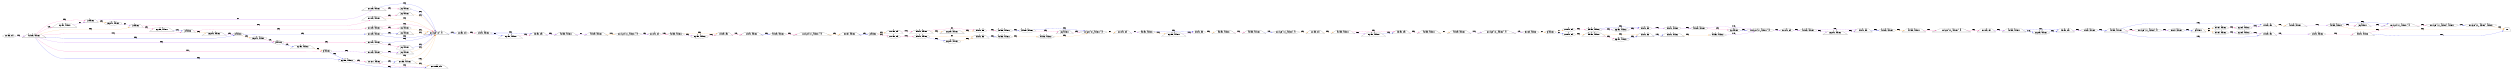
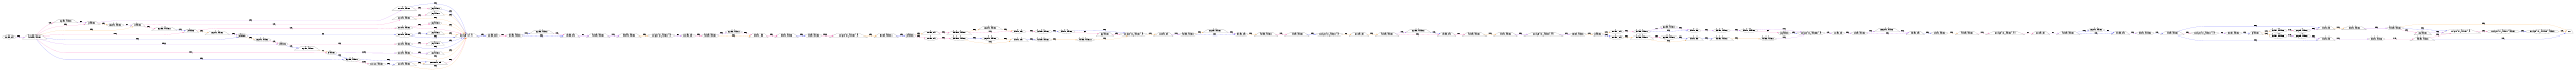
  digraph {
    rankdir=LR
    node [shape=ellipse]
    edge [color=deeppink]
    n1 [label="mov eax , edi"]
    n2 [label="and eax , address" shape=trapezium]
    n3 [label="cmp eax , address" shape=trapezium]
    n4 [label="je address" shape=trapezium]
    n5 [label="je address" shape=trapezium]
    n6 [label="je address" shape=trapezium]
    n7 [label="je address"]
    n8 [label="je address"]
    n9 [label="je address"]
    n10 [label="cmp eax , address"]
    n11 [label="mov eax , address" shape=trapezium]
    n12 [label="cmp eax , address"]
    n13 [label="mov eax , address" shape=trapezium]
    n14 [label="cmp eax , address" shape=trapezium]
    n15 [label="mov eax , address"]
    n16 [label="cmp eax , address" shape=trapezium]
    n17 [label="mov eax , address"]
    n18 [label="cmp eax , address"]
    n19 [label="mov eax , address"]
    n20 [label="cmp eax , address" shape=trapezium]
    n21 [label="mov eax , address"]
    n22 [label="mov mov , address"]
    n23 [label="cmovne eax , edx" shape=trapezium]
    n24 [label="jmp address"]
    n25 [label="mov byte [ rsi ] , al" shape=trapezium]
    n26 [label="mov eax , edi"]
    n27 [label="and eax , address"]
    n28 [label="jmp address" shape=trapezium]
    n29 [label="cmp eax , address" shape=trapezium]
    n30 [label="sbb eax , eax" shape=trapezium]
    n31 [label="and eax , address" shape=trapezium]
    n32 [label="add eax , address" shape=trapezium]
    n33 [label="mov byte [ rsi + address ] , al"]
    n34 [label="mov eax , edi"]
    n35 [label="and eax , address"]
    n36 [label="cmp eax , address"]
    n37 [label="sbb eax , eax" shape=trapezium]
    n38 [label="and eax , address" shape=trapezium]
    n39 [label="add eax , address"]
    n40 [label="mov byte [ rsi + address ] , al" shape=trapezium]
    n41 [label="test edi , address" shape=trapezium]
    n42 [label="je address"]
    n43 [label="mov eax , edi" shape=trapezium]
    n44 [label="mov eax , edi"]
    n45 [label="and eax , address" shape=trapezium]
    n46 [label="and eax , address"]
    n47 [label="cmp eax , address" shape=trapezium]
    n48 [label="sbb eax , eax"]
    n49 [label="cmp eax , address"]
    n50 [label="sbb eax , eax" shape=trapezium]
    n51 [label="jmp address"]
    n52 [label="and eax , address"]
    n53 [label="add eax , address"]
    n54 [label="jmp address" shape=trapezium]
    n55 [label="mov byte [ rsi + address ] , al"]
    n56 [label="mov eax , edi" shape=trapezium]
    n57 [label="and eax , address"]
    n58 [label="and eax , address"]
    n59 [label="add eax , address"]
    n60 [label="jmp address" shape=trapezium]
    n61 [label="cmp eax , address" shape=trapezium]
    n62 [label="sbb eax , eax"]
    n63 [label="and eax , address" shape=trapezium]
    n64 [label="add eax , address" shape=trapezium]
    n65 [label="mov byte [ rsi + address ] , al"]
    n66 [label="mov eax , edi" shape=trapezium]
    n67 [label="and eax , address" shape=trapezium]
    n68 [label="cmp eax , address" shape=trapezium]
    n69 [label="sbb eax , eax" shape=trapezium]
    n70 [label="and eax , address" shape=trapezium]
    n71 [label="add eax , address" shape=trapezium]
    n72 [label="mov byte [ rsi + address ] , al" shape=trapezium]
    n73 [label="test edi , address"]
    n74 [label="je address"]
    n75 [label="mov eax , edi"]
    n76 [label="mov eax , edi"]
    n77 [label="and eax , address"]
    n78 [label="and eax , address" shape=trapezium]
    n79 [label="cmp eax , address"]
    n80 [label="sbb eax , eax"]
    n81 [label="cmp eax , address"]
    n82 [label="sbb eax , eax" shape=trapezium]
    n83 [label="and eax , address"]
    n84 [label="add eax , address"]
    n85 [label="jmp address"]
    n86 [label="mov byte [ rsi + address ] , al"]
    n87 [label="mov eax , edi"]
    n88 [label="and eax , address"]
    n89 [label="and eax , address" shape=trapezium]
    n90 [label="add eax , address"]
    n91 [label="jmp address" shape=trapezium]
    n92 [label="cmp eax , address" shape=trapezium]
    n93 [label="sbb eax , eax" shape=trapezium]
    n94 [label="and eax , address"]
    n95 [label="add eax , address" shape=trapezium]
    n96 [label="mov byte [ rsi + address ] , al" shape=trapezium]
    n97 [label="mov eax , edi" shape=trapezium]
    n98 [label="and eax , address" shape=trapezium]
    n99 [label="cmp eax , address"]
    n100 [label="sbb eax , eax" shape=trapezium]
    n101 [label="and eax , address"]
    n102 [label="add eax , address" shape=trapezium]
    n103 [label="mov byte [ rsi + address ] , al"]
    n104 [label="sbb eax , eax" shape=trapezium]
    n105 [label="sbb eax , eax" shape=trapezium]
    n106 [label="test edi , address"]
    n107 [label="and eax , address" shape=trapezium]
    n108 [label="and eax , address"]
    n109 [label="je address" shape=trapezium]
    n110 [label="and edi , address"]
    n111 [label="and edi , address"]
    n112 [label="cmp edi , address"]
    n113 [label="cmp edi , address"]
    n114 [label="add eax , address"]
    n115 [label="jmp address" shape=trapezium]
    n116 [label="mov byte [ rsi + address ] , al" shape=trapezium]
    n117 [label=retn shape=trapezium]
    n118 [label="mov byte [ rsi + address ] , address"]
    n119 [label="mov byte [ rsi + address ] , address"]
    n120 [label="add eax , address" shape=trapezium]
    n121 [label="jmp address" shape=trapezium]
    n122 [label="mov eax , address" shape=trapezium]
    n1 -> n2 [color=purple label=DFG]
    n2 -> n3 [label=CFG]
    n2 -> n4 [label=DFG]
    n2 -> n5 [color=darkorange label=DFG]
    n2 -> n6 [label=DFG]
    n2 -> n7 [color=blue label=DFG]
    n2 -> n8 [color=purple label=DFG]
    n2 -> n9 [label=DFG]
    n2 -> n10 [color=blue label=DFG]
    n3 -> n4 [color=purple label=CFG]
    n4 -> n11 [color=purple label=CFG]
    n4 -> n12 [color=darkorange label=CFG]
    n5 -> n13 [label=CFG]
    n5 -> n14 [label=CFG]
    n6 -> n15 [label=CFG]
    n6 -> n16 [color=darkorange label=CFG]
    n7 -> n17 [color=blue label=CFG]
    n7 -> n18 [color=darkorange label=CFG]
    n8 -> n19 [label=CFG]
    n8 -> n20 [color=blue label=CFG]
    n9 -> n10 [color=blue label=CFG]
    n9 -> n21 [color=purple label=CFG]
    n10 -> n22 [label=CFG]
    n10 -> n23 [color=blue label=DFG]
    n11 -> n24 [label=CFG]
    n11 -> n25 [color=blue label=DFG]
    n12 -> n5 [color=purple label=CFG]
    n13 -> n25 [color=darkorange label=DFG]
    n13 -> n28 [label=CFG]
    n14 -> n6 [color=blue label=CFG]
    n15 -> n25 [label=DFG]
    n15 -> n51 [label=CFG]
    n16 -> n7 [color=purple label=CFG]
    n17 -> n25 [color=blue label=DFG]
    n17 -> n60 [color=blue label=CFG]
    n18 -> n8 [label=CFG]
    n19 -> n25 [color=blue label=DFG]
    n19 -> n91 [label=CFG]
    n20 -> n9 [color=darkorange label=CFG]
    n21 -> n25 [color=darkorange label=DFG]
    n21 -> n121 [color=purple label=CFG]
    n22 -> n122 [color=blue label=CFG]
-   n23 -> n22 [label=DFG]
+   n23 -> n25 [label=DFG]
    n24 -> n25 [color=blue label=CFG]
    n25 -> n26 [color=blue label=CFG]
    n26 -> n27 [label=DFG]
    n27 -> n29 [color=blue label=DFG]
    n27 -> n30 [color=blue label=DFG]
    n28 -> n25 [color=darkorange label=CFG]
    n29 -> n30 [label=DFG]
    n30 -> n31 [color=purple label=DFG]
    n31 -> n32 [color=purple label=DFG]
    n32 -> n33 [color=darkorange label=DFG]
    n33 -> n34 [color=purple label=CFG]
    n34 -> n35 [label=DFG]
    n35 -> n36 [color=purple label=DFG]
    n35 -> n37 [color=darkorange label=DFG]
    n36 -> n37 [label=DFG]
    n37 -> n38 [label=DFG]
    n38 -> n39 [color=blue label=DFG]
    n39 -> n40 [label=DFG]
    n40 -> n41 [color=darkorange label=CFG]
    n41 -> n42 [color=blue label=CFG]
    n42 -> n43 [color=darkorange label=CFG]
    n42 -> n44 [label=CFG]
    n43 -> n45 [label=DFG]
    n44 -> n46 [label=DFG]
    n45 -> n47 [color=darkorange label=DFG]
    n45 -> n48 [label=DFG]
    n46 -> n49 [color=blue label=DFG]
    n46 -> n50 [color=darkorange label=DFG]
    n47 -> n48 [color=darkorange label=DFG]
    n48 -> n52 [label=DFG]
    n49 -> n50 [color=darkorange label=DFG]
    n50 -> n58 [color=blue label=DFG]
    n51 -> n25 [color=darkorange label=CFG]
    n52 -> n53 [color=blue label=DFG]
    n53 -> n54 [label=CFG]
    n53 -> n55 [color=blue label=DFG]
    n54 -> n55 [label=CFG]
    n55 -> n56 [color=darkorange label=CFG]
    n56 -> n57 [color=purple label=DFG]
    n57 -> n61 [color=darkorange label=DFG]
    n57 -> n62 [color=blue label=DFG]
    n58 -> n59 [color=darkorange label=DFG]
    n59 -> n55 [color=darkorange label=DFG]
    n60 -> n25 [color=darkorange label=CFG]
    n61 -> n62 [color=purple label=DFG]
    n62 -> n63 [color=darkorange label=DFG]
    n63 -> n64 [label=DFG]
    n64 -> n65 [color=blue label=DFG]
    n65 -> n66 [color=darkorange label=CFG]
    n66 -> n67 [color=darkorange label=DFG]
    n67 -> n68 [color=purple label=DFG]
    n67 -> n69 [label=DFG]
    n68 -> n69 [color=blue label=DFG]
    n69 -> n70 [label=DFG]
    n70 -> n71 [color=darkorange label=DFG]
    n71 -> n72 [color=purple label=DFG]
    n72 -> n73 [color=purple label=CFG]
    n73 -> n74 [color=darkorange label=CFG]
    n74 -> n75 [color=darkorange label=CFG]
    n74 -> n76 [color=blue label=CFG]
    n75 -> n77 [label=DFG]
    n76 -> n78 [color=darkorange label=DFG]
    n77 -> n79 [color=purple label=DFG]
    n77 -> n80 [color=blue label=DFG]
    n78 -> n81 [label=DFG]
    n78 -> n82 [color=darkorange label=DFG]
    n79 -> n80 [color=purple label=DFG]
    n80 -> n83 [color=purple label=DFG]
    n81 -> n82 [color=blue label=DFG]
    n82 -> n89 [color=blue label=DFG]
    n83 -> n84 [color=purple label=DFG]
    n84 -> n85 [label=CFG]
    n84 -> n86 [color=purple label=DFG]
    n85 -> n86 [color=blue label=CFG]
    n86 -> n87 [color=purple label=CFG]
    n87 -> n88 [color=purple label=DFG]
    n88 -> n92 [color=purple label=DFG]
    n88 -> n93 [color=purple label=DFG]
    n89 -> n90 [color=darkorange label=DFG]
    n90 -> n86 [color=purple label=DFG]
    n91 -> n25 [color=blue label=CFG]
    n92 -> n93 [color=purple label=DFG]
    n93 -> n94 [color=blue label=DFG]
    n94 -> n95 [color=darkorange label=DFG]
    n95 -> n96 [label=DFG]
    n96 -> n97 [label=CFG]
    n97 -> n98 [color=purple label=DFG]
    n98 -> n99 [color=blue label=DFG]
    n98 -> n100 [color=blue label=DFG]
    n99 -> n100 [color=blue label=DFG]
    n100 -> n101 [color=purple label=DFG]
    n101 -> n102 [color=blue label=DFG]
    n102 -> n103 [label=DFG]
    n102 -> n104 [color=blue label=DFG]
    n102 -> n105 [color=blue label=DFG]
    n103 -> n106 [color=purple label=CFG]
    n104 -> n107 [color=darkorange label=DFG]
    n105 -> n108 [color=purple label=DFG]
    n106 -> n109 [color=blue label=CFG]
    n107 -> n114 [color=purple label=DFG]
    n108 -> n120 [label=DFG]
    n109 -> n110 [color=darkorange label=CFG]
    n109 -> n111 [color=darkorange label=CFG]
    n110 -> n112 [label=DFG]
    n111 -> n113 [color=purple label=DFG]
    n112 -> n104 [color=purple label=DFG]
    n113 -> n105 [color=purple label=DFG]
    n114 -> n115 [label=CFG]
    n114 -> n116 [color=blue label=DFG]
    n114 -> n117 [color=darkorange label=DFG]
    n115 -> n116 [color=purple label=CFG]
    n116 -> n118 [label=CFG]
    n118 -> n119 [color=blue label=CFG]
    n119 -> n117 [color=darkorange label=CFG]
    n120 -> n116 [label=DFG]
    n120 -> n117 [color=blue label=DFG]
    n121 -> n25 [color=darkorange label=CFG]
    n122 -> n23 [color=darkorange label=CFG]
    n122 -> n25 [color=darkorange label=DFG]
  }
